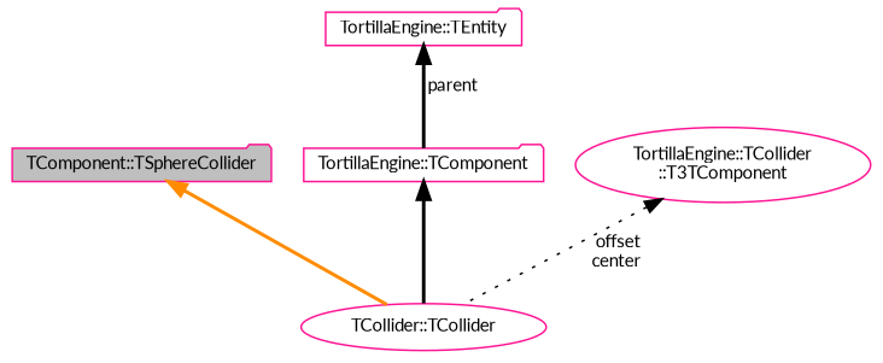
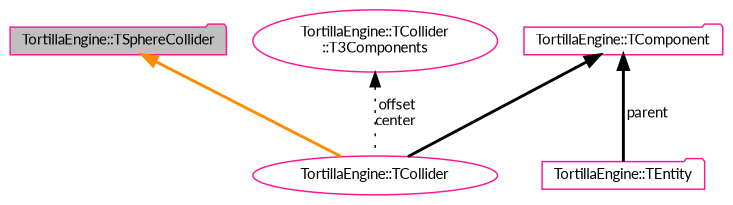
  digraph {
    fontname=Lato
    node [color=deeppink fillcolor=white fontname=Lato fontsize=10 shape=folder style=filled]
    edge [color=black dir=back fontname=Lato fontsize=10 labelfontname=Helvetica labelfontsize=10 style=bold]
-   n1 [fillcolor=grey75 fontcolor=black height=0.2 label="TComponent::TSphereCollider" width=0.4]
-   n2 [height=0.2 label="TCollider::TCollider" shape=ellipse width=0.4]
+   n1 [fillcolor=grey75 fontcolor=black height=0.2 label="TortillaEngine::TSphereCollider" width=0.4]
+   n2 [height=0.2 label="TortillaEngine::TCollider" shape=ellipse width=0.4]
    n3 [height=0.2 label="TortillaEngine::TComponent" width=0.4]
    n4 [height=0.2 label="TortillaEngine::TEntity" width=0.4]
-   n5 [height=0.2 label="TortillaEngine::TCollider\l::T3TComponent" shape=ellipse width=0.4]
+   n5 [height=0.2 label="TortillaEngine::TCollider\l::T3Components" shape=ellipse width=0.4]
    n1 -> n2 [color=darkorange]
    n3 -> n2
-   n4 -> n3 [label=" parent"]
+   n3 -> n4 [label=" parent"]
    n5 -> n2 [label=" offset\ncenter" style=dotted]
  }
